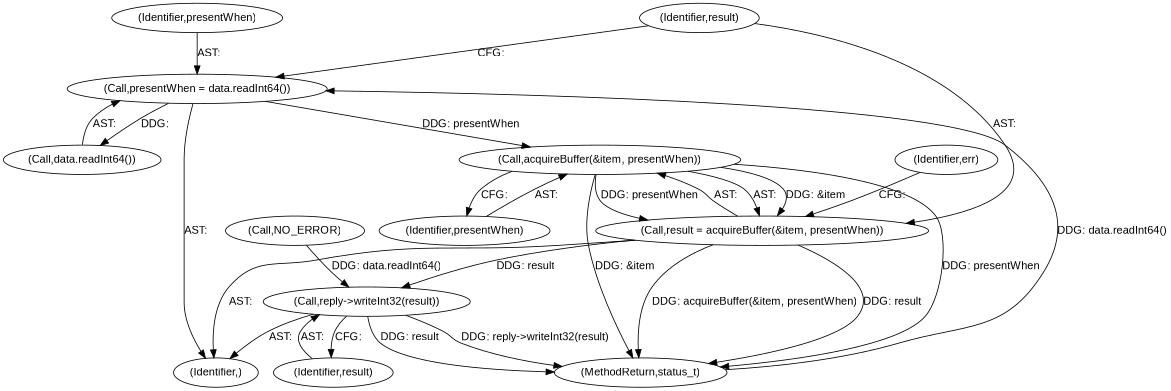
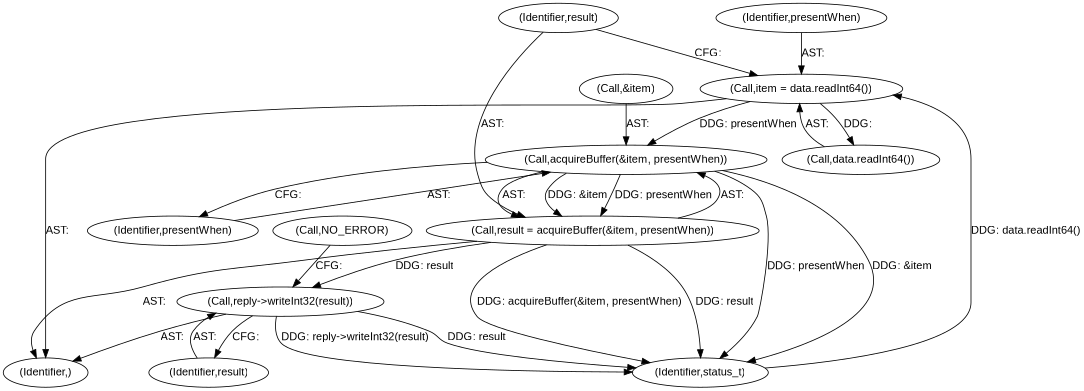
  digraph {
    fontname="Liberation Sans"
    node [fontname="Liberation Sans"]
    edge [fontname="Liberation Sans"]
-   n1 [label="(Call,presentWhen = data.readInt64())"]
+   n1 [label="(Call,item = data.readInt64())"]
    n2 [label="(Call,acquireBuffer(&item, presentWhen))"]
    n3 [label="(Identifier,)"]
    n4 [label="(Call,data.readInt64())"]
-   n5 [label="(MethodReturn,status_t)"]
+   n5 [label="(Identifier,status_t)"]
    n6 [label="(Call,result = acquireBuffer(&item, presentWhen))"]
    n7 [label="(Identifier,presentWhen)"]
    n8 [label="(Call,reply->writeInt32(result))"]
    n9 [label="(Identifier,result)"]
    n10 [label="(Identifier,presentWhen)"]
-   n11 [label="(Identifier,err)"]
    n12 [label="(Call,NO_ERROR)"]
+   n13 [label="(Call,&item)"]
    n14 [label="(Identifier,result)"]
    n1 -> n2 [label="DDG: presentWhen"]
    n1 -> n3 [label="AST: "]
    n1 -> n4 [label="DDG: "]
    n2 -> n5 [label="DDG: presentWhen"]
    n2 -> n5 [label="DDG: &item"]
    n2 -> n6 [label="AST: "]
    n2 -> n6 [label="DDG: &item"]
    n2 -> n6 [label="DDG: presentWhen"]
    n2 -> n7 [label="CFG: "]
    n4 -> n1 [label="AST: "]
    n5 -> n1 [label="DDG: data.readInt64()"]
    n6 -> n2 [label="AST: "]
    n6 -> n3 [label="AST: "]
    n6 -> n5 [label="DDG: acquireBuffer(&item, presentWhen)"]
    n6 -> n5 [label="DDG: result"]
    n6 -> n8 [label="DDG: result"]
    n7 -> n2 [label="AST: "]
    n8 -> n3 [label="AST: "]
    n8 -> n5 [label="DDG: reply->writeInt32(result)"]
    n8 -> n5 [label="DDG: result"]
    n8 -> n9 [label="CFG: "]
    n9 -> n8 [label="AST: "]
    n10 -> n1 [label="AST: "]
-   n11 -> n6 [label="CFG: "]
-   n12 -> n8 [label="DDG: data.readInt64()"]
+   n12 -> n8 [label="CFG: "]
+   n13 -> n2 [label="AST: "]
    n14 -> n1 [label="CFG: "]
    n14 -> n6 [label="AST: "]
  }
